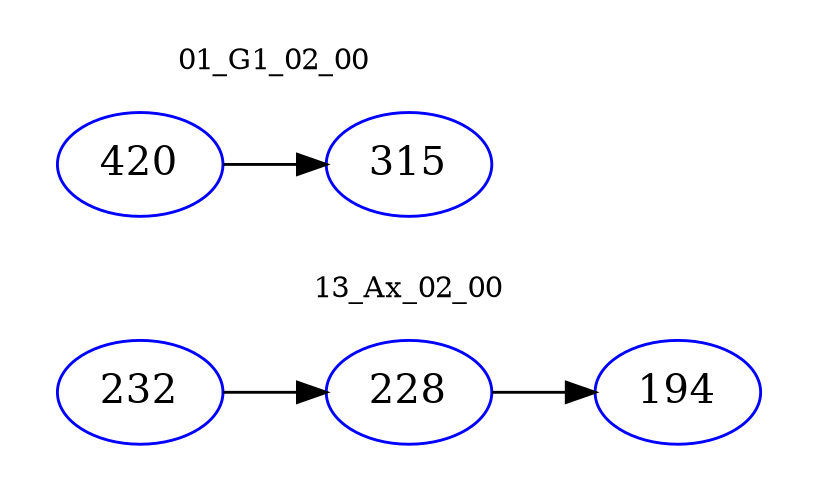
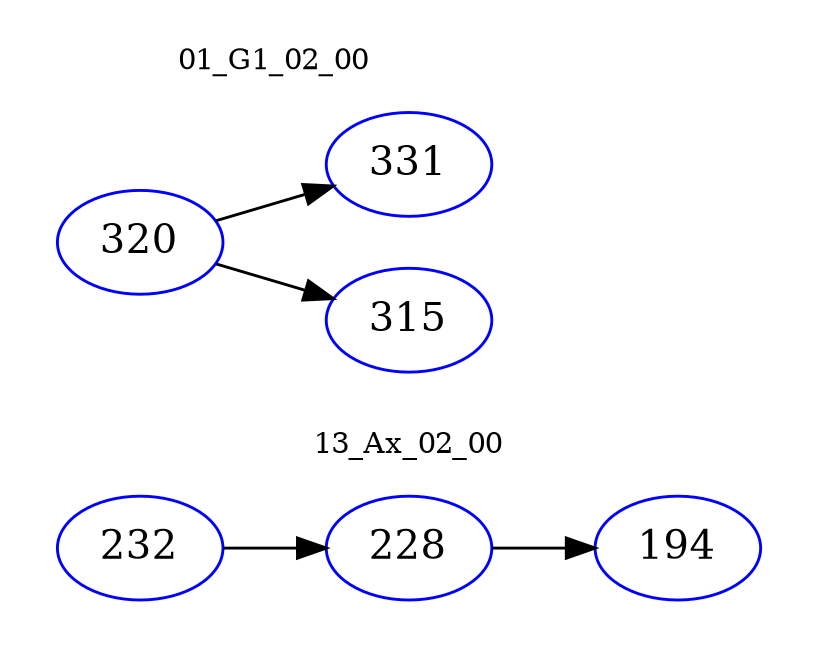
  digraph {
    rankdir=LR
    node [color=blue]
    edge [color=black]
    n1 [label=232]
    n2 [label=228]
    n3 [label=194]
    n4 [label=315]
-   n5 [label=420]
+   n5 [label=320]
+   n6 [label=331]
    subgraph cluster_1 {
      color=white
      fontsize=10
      label="13_Ax_02_00"
      n1
      n2
      n3
    }
    subgraph cluster_2 {
      color=white
      fontsize=10
      label="01_G1_02_00"
      n4
      n5
+     n6
    }
    n1 -> n2
    n2 -> n3
    n5 -> n4
+   n5 -> n6
  }
